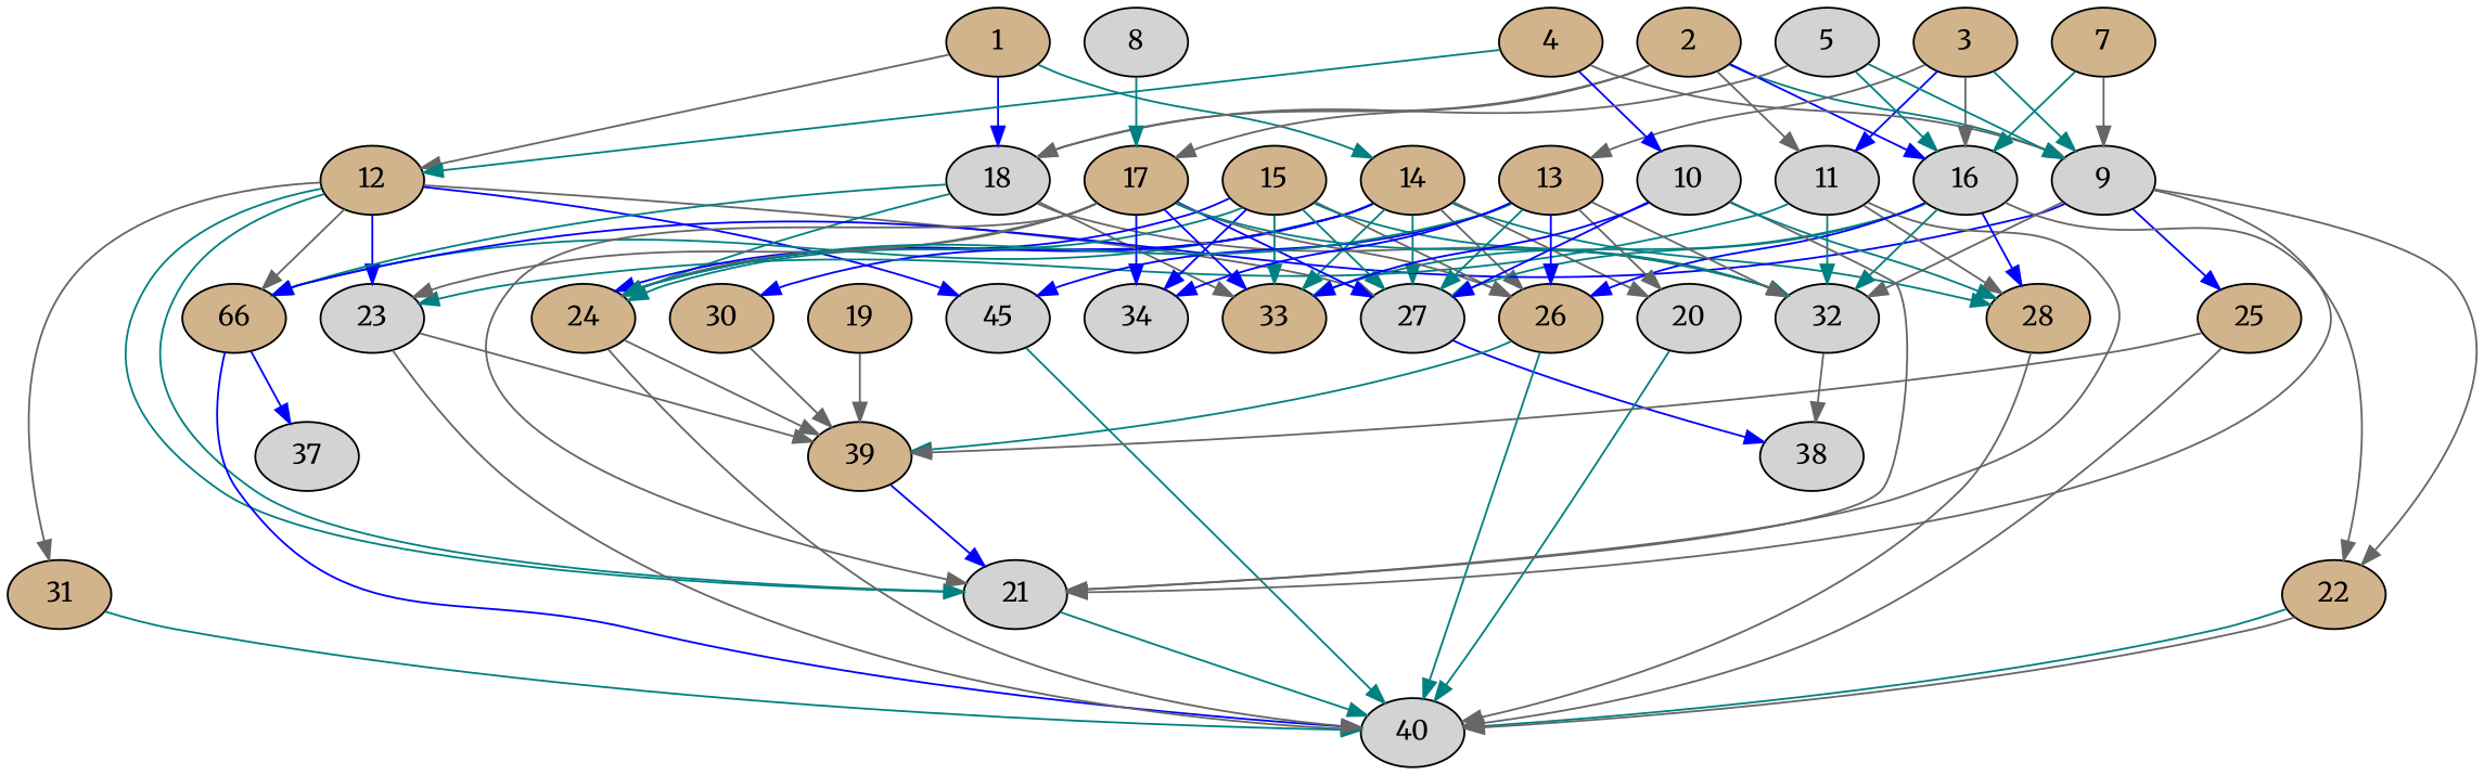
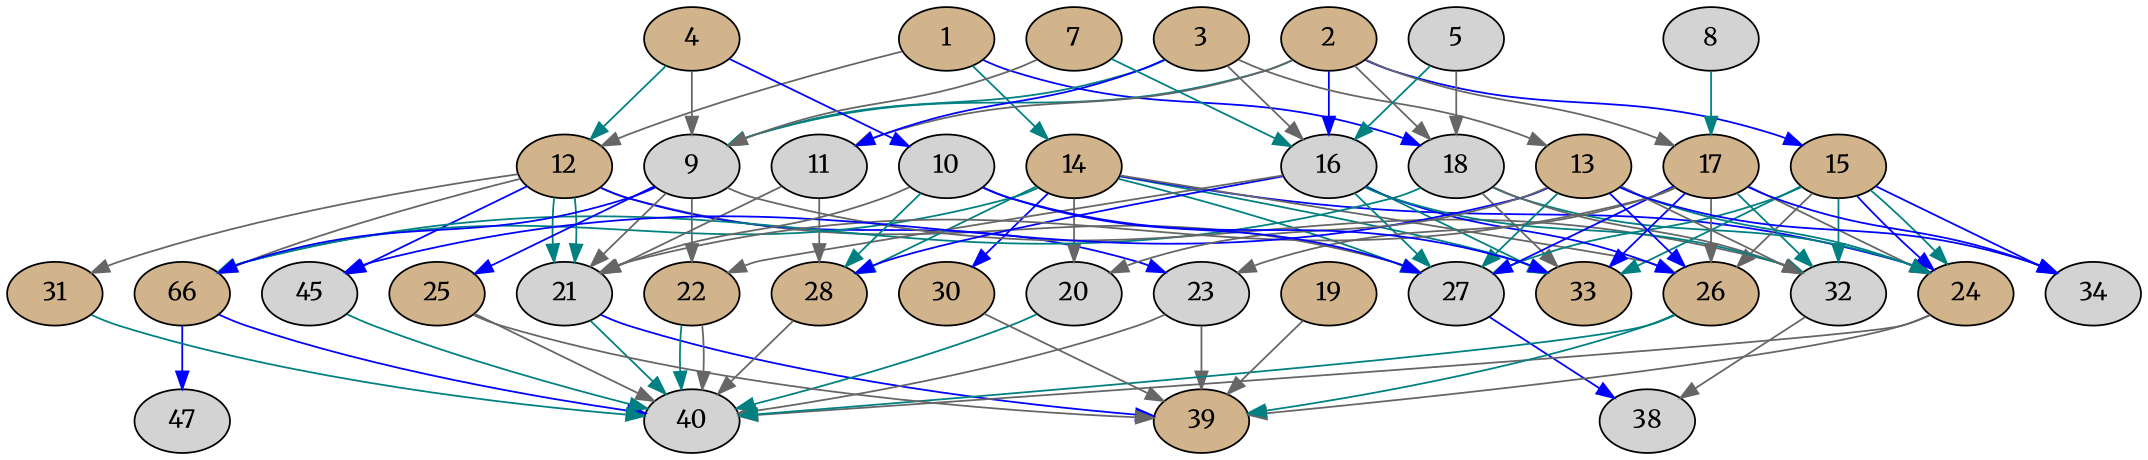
  digraph {
    fontname=Merriweather
    node [alpha=0.18 fillcolor=tan fontname=Merriweather style=filled]
    edge [color=gray40 fontname=Merriweather]
    1 [alpha=0.19 expect_size=8991744]
    12 [expect_size=44553216]
    14 [alpha=0.02 expect_size=37670912]
    18 [alpha=0.15 expect_size=13112320 fillcolor=lightgrey]
    21 [alpha=0.07 expect_size=29824000 fillcolor=lightgrey]
    n6 [alpha=0.20 expect_size=40054784 label=66]
    27 [expect_size=9461760 fillcolor=lightgrey]
    23 [alpha=0.02 expect_size=30521344 fillcolor=lightgrey]
    31 [alpha=0.14 expect_size=19599360]
    n10 [alpha=0.03 expect_size=27276288 fillcolor=lightgrey label=45]
    28 [alpha=0.07 expect_size=45620224]
    33 [alpha=0.03 expect_size=40423424]
    20 [alpha=0.20 expect_size=20645888 fillcolor=lightgrey]
    24 [alpha=0.13 expect_size=25303040]
    26 [alpha=0.04 expect_size=17440768]
    30 [expect_size=19984384]
    32 [alpha=0.08 expect_size=35749888 fillcolor=lightgrey]
    39 [alpha=0.07 expect_size=12215296]
    40 [alpha=0.04 expect_size=9895936 fillcolor=lightgrey]
-   37 [alpha=0.07 expect_size=48387072 fillcolor=lightgrey]
+   37 [alpha=0.07 expect_size=48387072 fillcolor=lightgrey label=47]
    38 [alpha=0.16 expect_size=43511808 fillcolor=lightgrey]
    2 [alpha=0.06 expect_size=24415232]
    9 [alpha=0.06 expect_size=13452288 fillcolor=lightgrey]
    11 [alpha=0.03 expect_size=47222784 fillcolor=lightgrey]
    15 [alpha=0.14 expect_size=9037824]
    16 [alpha=0.17 expect_size=19676160 fillcolor=lightgrey]
    17 [alpha=0.15 expect_size=28122112]
    22 [alpha=0.02 expect_size=36180992]
    25 [alpha=0.05 expect_size=31196160]
    34 [alpha=0.12 expect_size=44191744 fillcolor=lightgrey]
    19 [alpha=0.14 expect_size=6603776]
    3 [alpha=0.12 expect_size=15815680]
    13 [expect_size=10409984]
    4 [alpha=0.08 expect_size=32649216]
    10 [alpha=0.04 expect_size=20586496 fillcolor=lightgrey]
    5 [alpha=0.05 expect_size=8434688 fillcolor=lightgrey]
    7 [alpha=0.14 expect_size=43667456]
    8 [alpha=0.17 expect_size=39216128 fillcolor=lightgrey]
    1 -> 12
    1 -> 14 [color=teal]
    1 -> 18 [color=blue]
    12 -> 21 [color=teal]
    12 -> 21 [color=teal]
    12 -> n6
    12 -> 27
    12 -> 23 [color=blue]
    12 -> 31
    12 -> n10 [color=blue]
    14 -> n6 [color=teal]
    14 -> 27 [color=teal]
    14 -> 28 [color=teal]
    14 -> 33 [color=teal]
    14 -> 20
    14 -> 24 [color=blue]
    14 -> 26
    14 -> 30 [color=blue]
    18 -> n6 [color=teal]
    18 -> 33
    18 -> 24 [color=teal]
    18 -> 32
-   39 -> 21 [color=blue]
+   21 -> 39 [color=blue]
    21 -> 40 [color=teal]
    n6 -> 40 [color=blue]
    n6 -> 37 [color=blue]
    27 -> 38 [color=blue]
    23 -> 39
    23 -> 40
    31 -> 40 [color=teal]
    n10 -> 40 [color=teal]
    28 -> 40
    20 -> 40 [color=teal]
    24 -> 39
    24 -> 40
    26 -> 39 [color=teal]
    26 -> 40 [color=teal]
    30 -> 39
    32 -> 38
    2 -> 18
    2 -> 9 [color=teal]
    2 -> 11
+   2 -> 15 [color=blue]
    2 -> 16 [color=blue]
    2 -> 17
    9 -> 21
    9 -> n6 [color=blue]
    9 -> 32
    9 -> 22
    9 -> 25 [color=blue]
    11 -> 21
-   11 -> 23 [color=teal]
    11 -> 28
-   11 -> 32 [color=teal]
    15 -> 27 [color=teal]
    15 -> 33 [color=teal]
    15 -> 24 [color=blue]
    15 -> 24 [color=teal]
    15 -> 26
    15 -> 32 [color=teal]
    15 -> 34 [color=blue]
    16 -> 27 [color=teal]
    16 -> 28 [color=blue]
    16 -> 33 [color=teal]
    16 -> 26 [color=blue]
    16 -> 32 [color=teal]
    16 -> 22
    17 -> 21
    17 -> 27 [color=blue]
    17 -> 23
    17 -> 33 [color=blue]
    17 -> 24
    17 -> 26
    17 -> 32 [color=teal]
    17 -> 34 [color=blue]
    22 -> 40 [color=teal]
    22 -> 40
    25 -> 39
    25 -> 40
    19 -> 39
    3 -> 9 [color=teal]
    3 -> 11 [color=blue]
    3 -> 16
    3 -> 13
    13 -> 27 [color=teal]
    13 -> n10 [color=blue]
    13 -> 20
    13 -> 24 [color=teal]
    13 -> 26 [color=blue]
    13 -> 32
    13 -> 34 [color=blue]
    4 -> 12 [color=teal]
    4 -> 9
    4 -> 10 [color=blue]
    10 -> 21
    10 -> 27 [color=blue]
    10 -> 28 [color=teal]
    10 -> 33 [color=blue]
    5 -> 18
-   5 -> 9 [color=teal]
    5 -> 16 [color=teal]
    7 -> 9
    7 -> 16 [color=teal]
    8 -> 17 [color=teal]
  }
